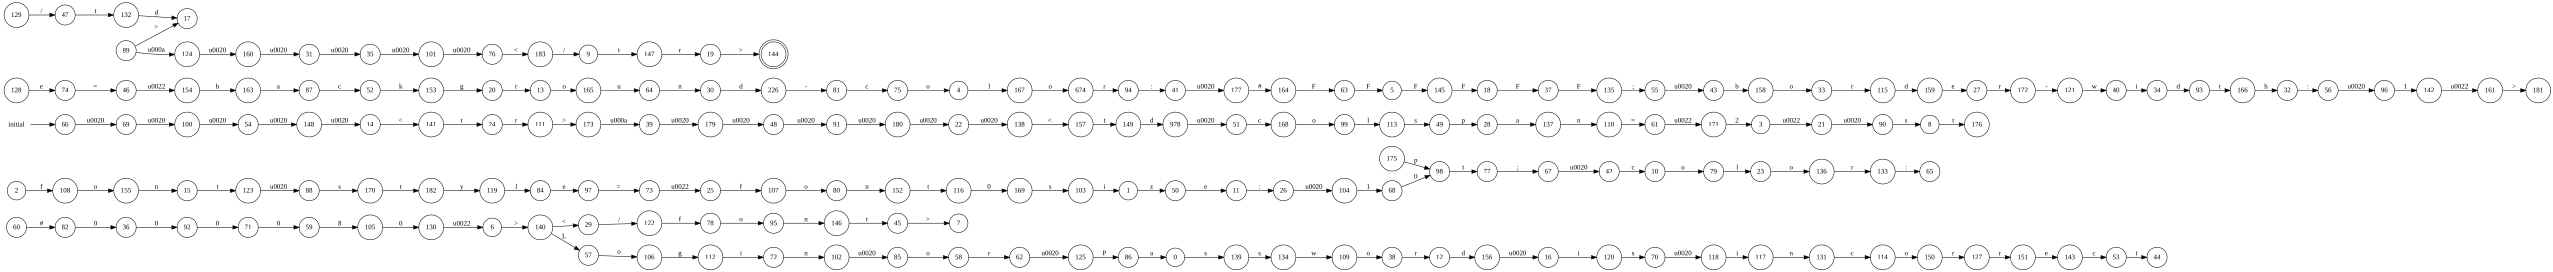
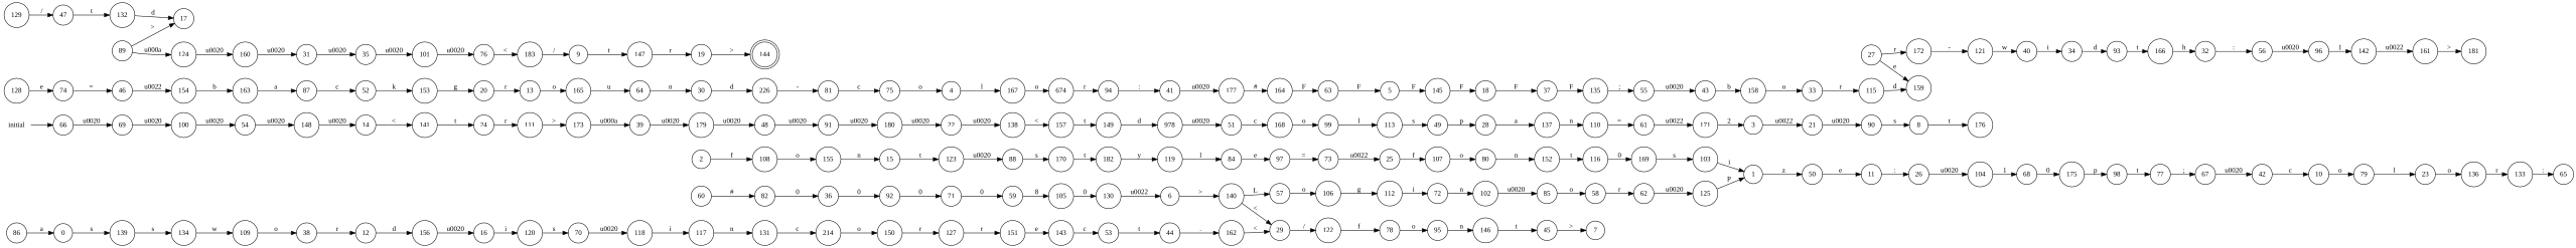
  digraph {
    fontname="Liberation Serif"
    rankdir=LR
    node [fontname="Liberation Serif" shape=circle]
    edge [fontname="Liberation Serif"]
    0
    139
    134
    109
    1
    50
    11
    26
    2
    108
    155
    15
    3
    21
    90
    8
    4
    167
    n19 [label=674]
    94
    5
    145
    18
    37
    6
    140
    29
    57
    122
    106
    129
    47
    132
    176
    9
    147
    19
    144 [shape=doublecircle]
    10
    79
    23
    136
    104
    68
    12
    156
    16
    120
    13
    165
    64
    30
    14
    141
    24
    111
    123
    88
    170
    70
    118
    89
    17
    124
    160
    135
    55
    20
    22
    138
    157
    149
    133
    65
    173
    39
    25
    107
    80
    152
    175
    27
    172
    121
    40
    28
    137
    110
    61
    78
    95
    n92 [label=226]
    81
    75
    31
    35
    101
    76
    32
    56
    96
    142
    33
    115
    159
    34
    93
    166
    183
    36
    92
    71
    59
    43
    38
    179
    48
    91
    41
    177
    164
    63
    42
    158
    44
+   162
    45
    7
    46
    154
    163
    87
    180
    49
    51
    168
    99
    113
    52
    153
    53
    54
    148
    161
    112
    72
    58
    62
    125
    86
    105
    130
    60
    82
    171
    66
    69
    100
    initial [shape=plaintext]
    67
    98
    77
    117
    131
    102
    85
    73
    74
    146
    116
    169
    128
    84
    97
    182
    119
    181
    103
-   114
+   114 [label=214]
    150
    127
    151
    143
    n184 [label=978]
    0 -> 139 [label=s]
    139 -> 134 [label=s]
    134 -> 109 [label=w]
    109 -> 38 [label=o]
    1 -> 50 [label=z]
    50 -> 11 [label=e]
    11 -> 26 [label=":"]
    26 -> 104 [label="\u0020"]
    2 -> 108 [label=f]
    108 -> 155 [label=o]
    155 -> 15 [label=n]
    15 -> 123 [label=t]
    3 -> 21 [label="\u0022"]
    21 -> 90 [label="\u0020"]
    90 -> 8 [label=s]
    8 -> 176 [label=t]
    4 -> 167 [label=l]
    167 -> n19 [label=o]
    n19 -> 94 [label=r]
    94 -> 41 [label=":"]
    5 -> 145 [label=F]
    145 -> 18 [label=F]
    18 -> 37 [label=F]
    37 -> 135 [label=F]
    6 -> 140 [label=">"]
    140 -> 29 [label="<"]
    140 -> 57 [label=L]
    29 -> 122 [label="/"]
    57 -> 106 [label=o]
    122 -> 78 [label=f]
    106 -> 112 [label=g]
    129 -> 47 [label="/"]
    47 -> 132 [label=t]
    132 -> 17 [label=d]
    9 -> 147 [label=t]
    147 -> 19 [label=r]
    19 -> 144 [label=">"]
    10 -> 79 [label=o]
    79 -> 23 [label=l]
    23 -> 136 [label=o]
    136 -> 133 [label=r]
    104 -> 68 [label=1]
-   68 -> 98 [label=0]
+   68 -> 175 [label=0]
    12 -> 156 [label=d]
    156 -> 16 [label="\u0020"]
    16 -> 120 [label=i]
    120 -> 70 [label=s]
    13 -> 165 [label=o]
    165 -> 64 [label=u]
    64 -> 30 [label=n]
    30 -> n92 [label=d]
    14 -> 141 [label="<"]
    141 -> 24 [label=t]
    24 -> 111 [label=r]
    111 -> 173 [label=">"]
    123 -> 88 [label="\u0020"]
    88 -> 170 [label=s]
    170 -> 182 [label=t]
    70 -> 118 [label="\u0020"]
    118 -> 117 [label=i]
    89 -> 17 [label=">"]
    89 -> 124 [label="\u000a"]
    124 -> 160 [label="\u0020"]
    160 -> 31 [label="\u0020"]
    135 -> 55 [label=";"]
    55 -> 43 [label="\u0020"]
    20 -> 13 [label=r]
    22 -> 138 [label="\u0020"]
    138 -> 157 [label="<"]
    157 -> 149 [label=t]
    149 -> n184 [label=d]
    133 -> 65 [label=":"]
    173 -> 39 [label="\u000a"]
    39 -> 179 [label="\u0020"]
    25 -> 107 [label=f]
    107 -> 80 [label=o]
    80 -> 152 [label=n]
    152 -> 116 [label=t]
    175 -> 98 [label=p]
    27 -> 172 [label=r]
    172 -> 121 [label="-"]
    121 -> 40 [label=w]
    40 -> 34 [label=i]
    28 -> 137 [label=a]
    137 -> 110 [label=n]
    110 -> 61 [label="="]
    61 -> 171 [label="\u0022"]
    78 -> 95 [label=o]
    95 -> 146 [label=n]
    n92 -> 81 [label="-"]
    81 -> 75 [label=c]
    75 -> 4 [label=o]
    31 -> 35 [label="\u0020"]
    35 -> 101 [label="\u0020"]
    101 -> 76 [label="\u0020"]
    76 -> 183 [label="<"]
    32 -> 56 [label=":"]
    56 -> 96 [label="\u0020"]
    96 -> 142 [label=1]
    142 -> 161 [label="\u0022"]
    33 -> 115 [label=r]
    115 -> 159 [label=d]
-   159 -> 27 [label=e]
+   27 -> 159 [label=e]
    34 -> 93 [label=d]
    93 -> 166 [label=t]
    166 -> 32 [label=h]
    183 -> 9 [label="/"]
    36 -> 92 [label=0]
    92 -> 71 [label=0]
    71 -> 59 [label=0]
    59 -> 105 [label=8]
    43 -> 158 [label=b]
    38 -> 12 [label=r]
    179 -> 48 [label="\u0020"]
    48 -> 91 [label="\u0020"]
    91 -> 180 [label="\u0020"]
    41 -> 177 [label="\u0020"]
    177 -> 164 [label="#"]
    164 -> 63 [label=F]
    63 -> 5 [label=F]
    42 -> 10 [label=c]
    158 -> 33 [label=o]
+   44 -> 162 [label="."]
+   162 -> 29 [label="<"]
    45 -> 7 [label=">"]
    46 -> 154 [label="\u0022"]
    154 -> 163 [label=b]
    163 -> 87 [label=a]
    87 -> 52 [label=c]
    180 -> 22 [label="\u0020"]
    49 -> 28 [label=p]
    51 -> 168 [label=c]
    168 -> 99 [label=o]
    99 -> 113 [label=l]
    113 -> 49 [label=s]
    52 -> 153 [label=k]
    153 -> 20 [label=g]
    53 -> 44 [label=t]
    54 -> 148 [label="\u0020"]
    148 -> 14 [label="\u0020"]
    161 -> 181 [label=">"]
    112 -> 72 [label=i]
    72 -> 102 [label=n]
    58 -> 62 [label=r]
    62 -> 125 [label="\u0020"]
-   125 -> 86 [label=P]
+   125 -> 1 [label=P]
    86 -> 0 [label=a]
    105 -> 130 [label=0]
    130 -> 6 [label="\u0022"]
    60 -> 82 [label="#"]
    82 -> 36 [label=0]
    171 -> 3 [label=2]
    66 -> 69 [label="\u0020"]
    69 -> 100 [label="\u0020"]
    100 -> 54 [label="\u0020"]
    initial -> 66
    67 -> 42 [label="\u0020"]
    98 -> 77 [label=t]
    77 -> 67 [label=";"]
    117 -> 131 [label=n]
    131 -> 114 [label=c]
    102 -> 85 [label="\u0020"]
    85 -> 58 [label=o]
    73 -> 25 [label="\u0022"]
    74 -> 46 [label="="]
    146 -> 45 [label=t]
    116 -> 169 [label=0]
    169 -> 103 [label=s]
    128 -> 74 [label=e]
    84 -> 97 [label=e]
    97 -> 73 [label="="]
    182 -> 119 [label=y]
    119 -> 84 [label=l]
    103 -> 1 [label=i]
    114 -> 150 [label=o]
    150 -> 127 [label=r]
    127 -> 151 [label=r]
    151 -> 143 [label=e]
    143 -> 53 [label=c]
    n184 -> 51 [label="\u0020"]
  }
